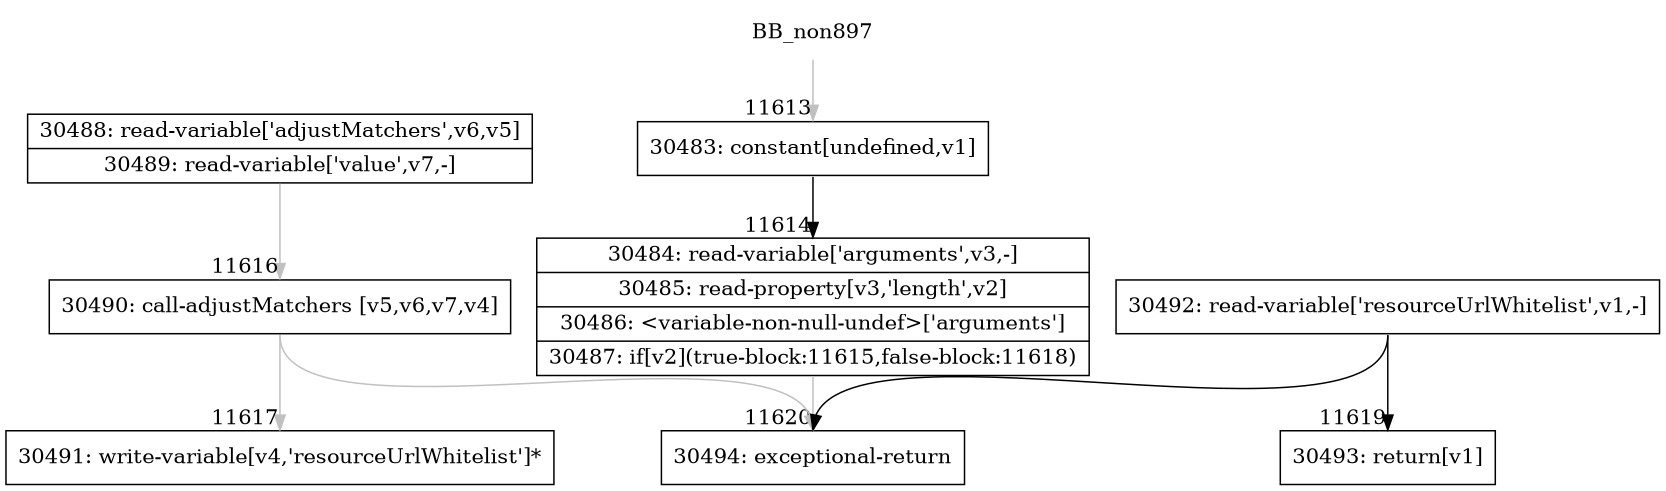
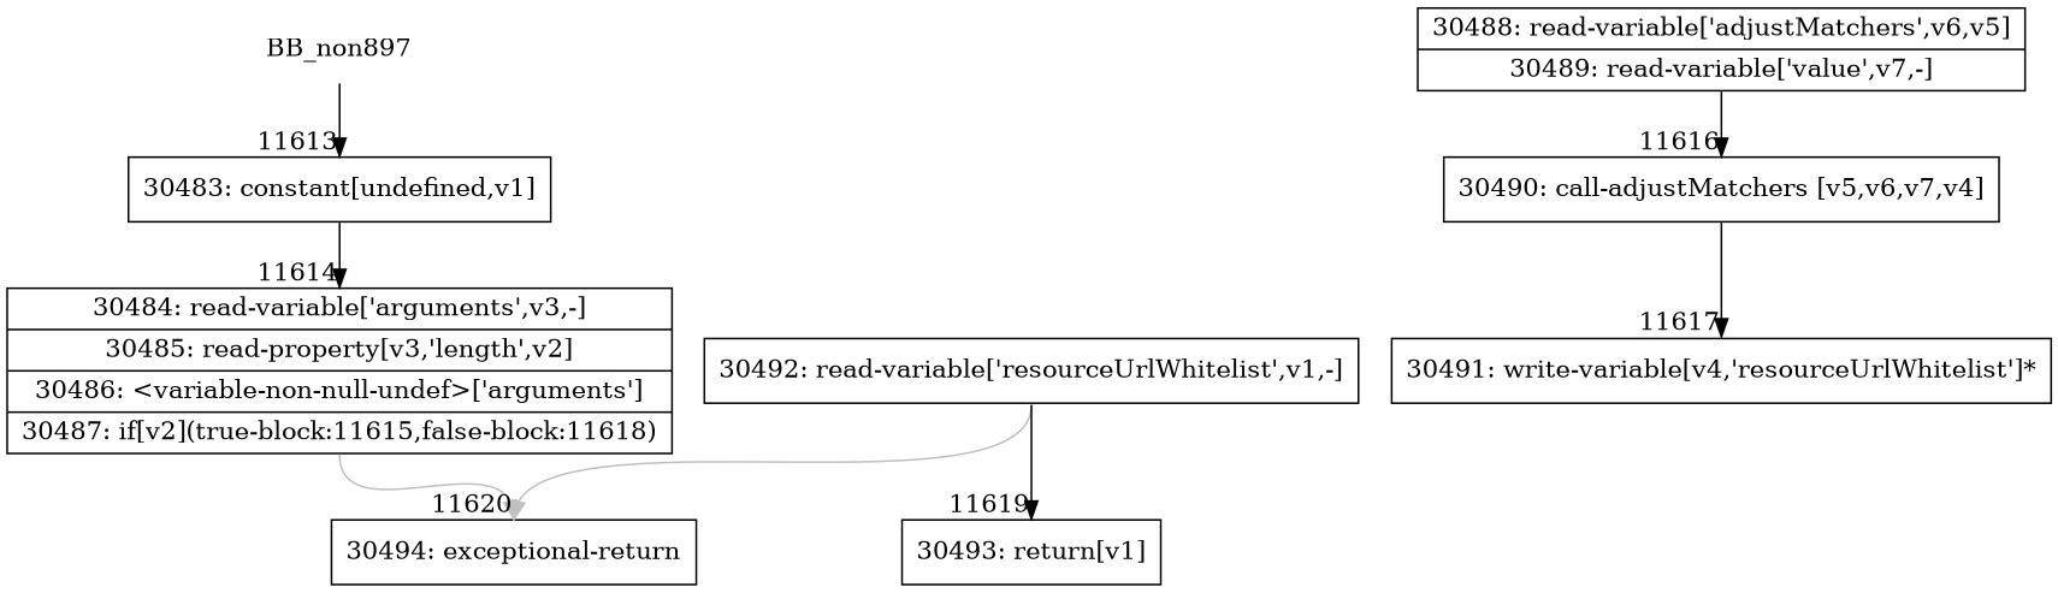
  digraph {
    rankdir=TD
    node [shape=record]
    edge [headport=n tailport=s]
    n1 [label=BB_non897 shape=none]
    n2 [label="{30483: constant[undefined,v1]}"]
    n3 [label="{30484: read-variable['arguments',v3,-]|30485: read-property[v3,'length',v2]|30486: \<variable-non-null-undef\>['arguments']|30487: if[v2](true-block:11615,false-block:11618)}"]
    n4 [label="{30494: exceptional-return}"]
    n5 [label="{30488: read-variable['adjustMatchers',v6,v5]|30489: read-variable['value',v7,-]}"]
    n6 [label="{30490: call-adjustMatchers [v5,v6,v7,v4]}"]
    n7 [label="{30492: read-variable['resourceUrlWhitelist',v1,-]}"]
    n8 [label="{30493: return[v1]}"]
    n9 [label="{30491: write-variable[v4,'resourceUrlWhitelist']*}"]
-   n1 -> n2 [headlabel="    11613" color=gray]
+   n1 -> n2 [headlabel="    11613"]
    n2 -> n3 [headlabel="      11614"]
    n3 -> n4 [color=gray headlabel="      11620"]
-   n5 -> n6 [headlabel="      11616" color=gray]
-   n6 -> n4 [color=gray]
-   n6 -> n9 [headlabel="      11617" color=gray]
-   n7 -> n4 [color=black]
+   n5 -> n6 [headlabel="      11616"]
+   n6 -> n9 [headlabel="      11617"]
+   n7 -> n4 [color=gray]
    n7 -> n8 [headlabel="      11619"]
  }
